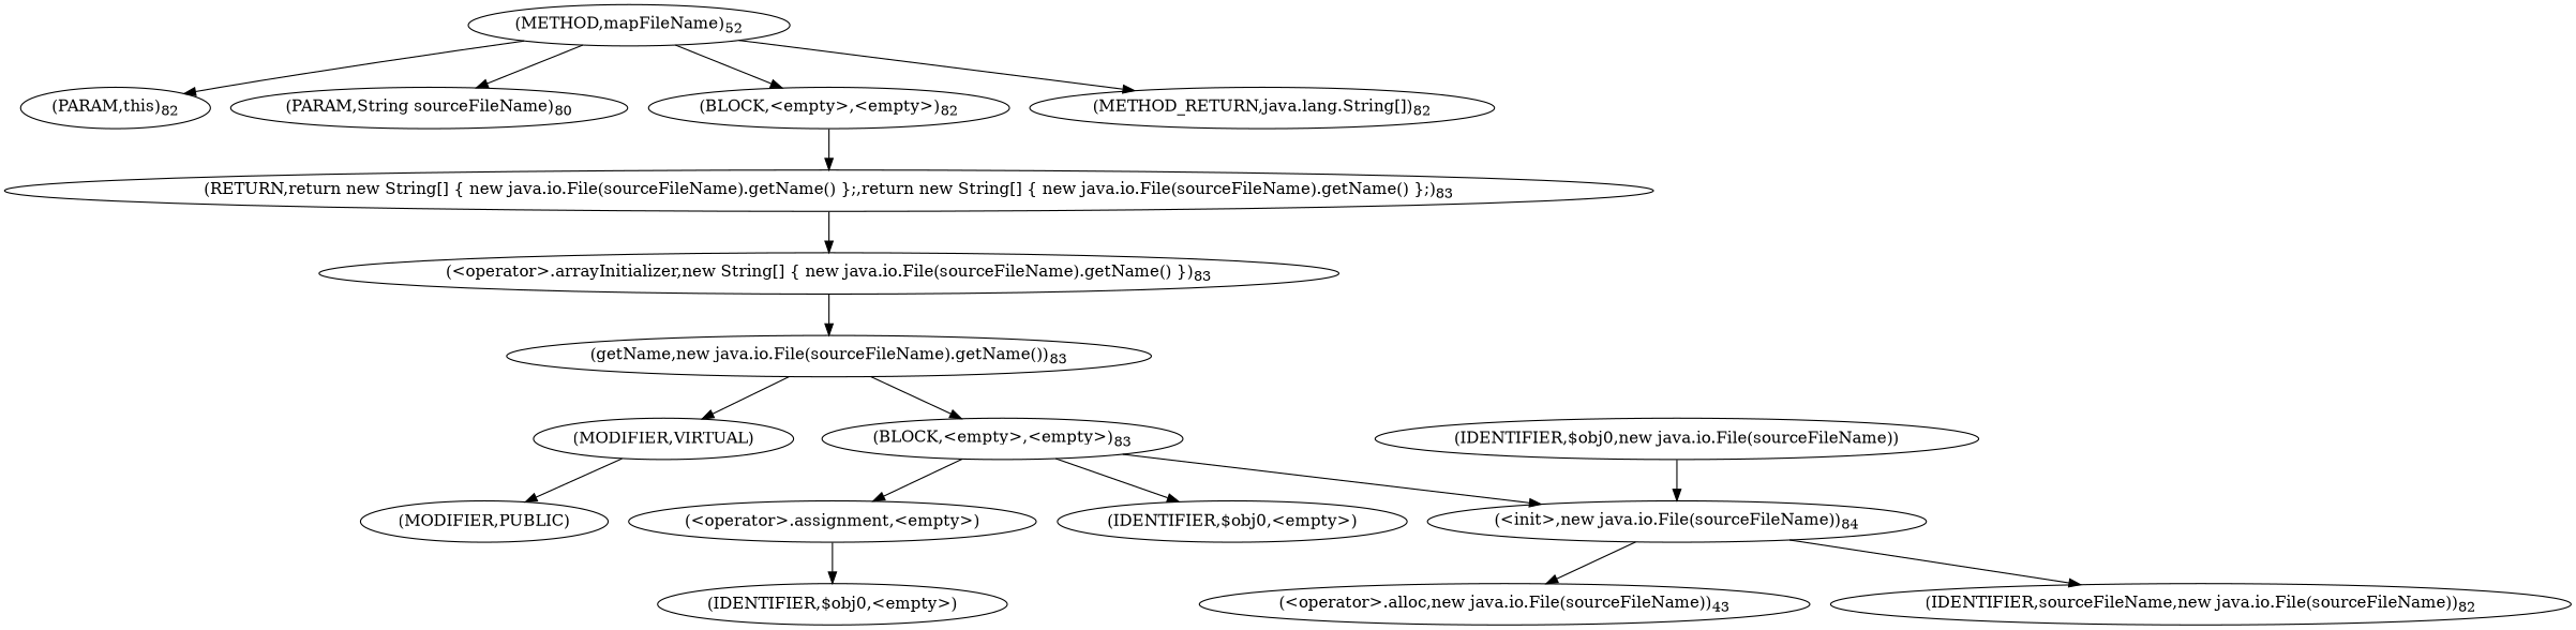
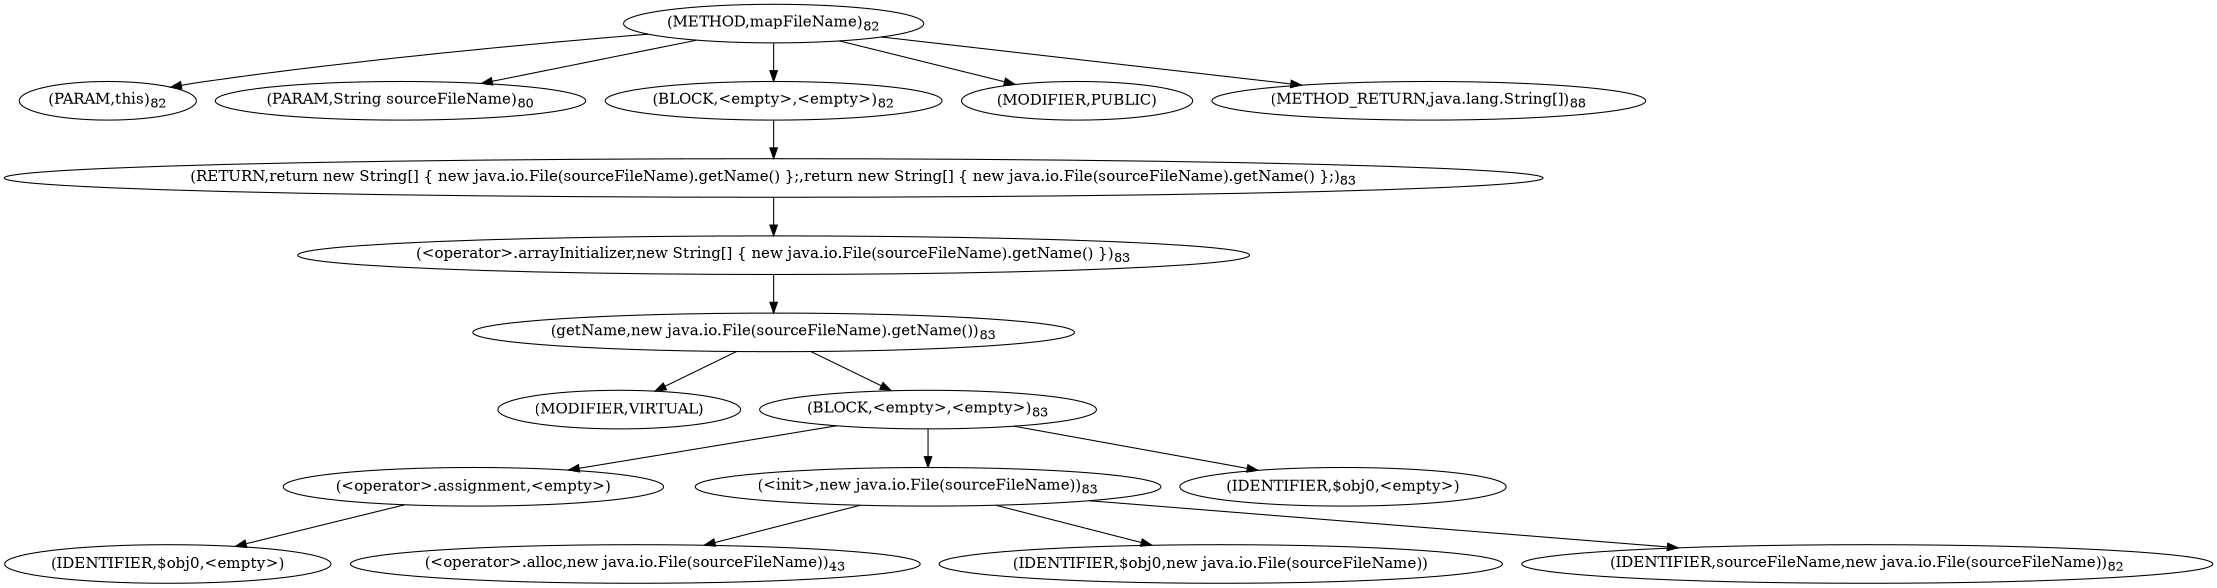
  digraph {
-   n1 [label=<(METHOD,mapFileName)<SUB>52</SUB>>]
+   n1 [label=<(METHOD,mapFileName)<SUB>82</SUB>>]
    n2 [label=<(PARAM,this)<SUB>82</SUB>>]
    n3 [label=<(PARAM,String sourceFileName)<SUB>80</SUB>>]
    n4 [label=<(BLOCK,&lt;empty&gt;,&lt;empty&gt;)<SUB>82</SUB>>]
    n5 [label=<(MODIFIER,PUBLIC)>]
-   n6 [label=<(METHOD_RETURN,java.lang.String[])<SUB>82</SUB>>]
+   n6 [label=<(METHOD_RETURN,java.lang.String[])<SUB>88</SUB>>]
    n7 [label=<(RETURN,return new String[] { new java.io.File(sourceFileName).getName() };,return new String[] { new java.io.File(sourceFileName).getName() };)<SUB>83</SUB>>]
    n8 [label=<(MODIFIER,VIRTUAL)>]
    n9 [label=<(&lt;operator&gt;.arrayInitializer,new String[] { new java.io.File(sourceFileName).getName() })<SUB>83</SUB>>]
    n10 [label=<(getName,new java.io.File(sourceFileName).getName())<SUB>83</SUB>>]
    n11 [label=<(BLOCK,&lt;empty&gt;,&lt;empty&gt;)<SUB>83</SUB>>]
    n12 [label=<(&lt;operator&gt;.assignment,&lt;empty&gt;)>]
-   n13 [label=<(&lt;init&gt;,new java.io.File(sourceFileName))<SUB>84</SUB>>]
+   n13 [label=<(&lt;init&gt;,new java.io.File(sourceFileName))<SUB>83</SUB>>]
    n14 [label=<(IDENTIFIER,$obj0,&lt;empty&gt;)>]
    n15 [label=<(IDENTIFIER,$obj0,&lt;empty&gt;)>]
    n16 [label=<(&lt;operator&gt;.alloc,new java.io.File(sourceFileName))<SUB>43</SUB>>]
    n17 [label=<(IDENTIFIER,$obj0,new java.io.File(sourceFileName))>]
    n18 [label=<(IDENTIFIER,sourceFileName,new java.io.File(sourceFileName))<SUB>82</SUB>>]
    n1 -> n2
    n1 -> n3
    n1 -> n4
-   n8 -> n5
+   n1 -> n5
    n1 -> n6
    n4 -> n7
    n7 -> n9
    n9 -> n10
    n10 -> n8
    n10 -> n11
    n11 -> n12
    n11 -> n13
    n11 -> n14
    n12 -> n15
    n13 -> n16
-   n17 -> n13
+   n13 -> n17
    n13 -> n18
  }
